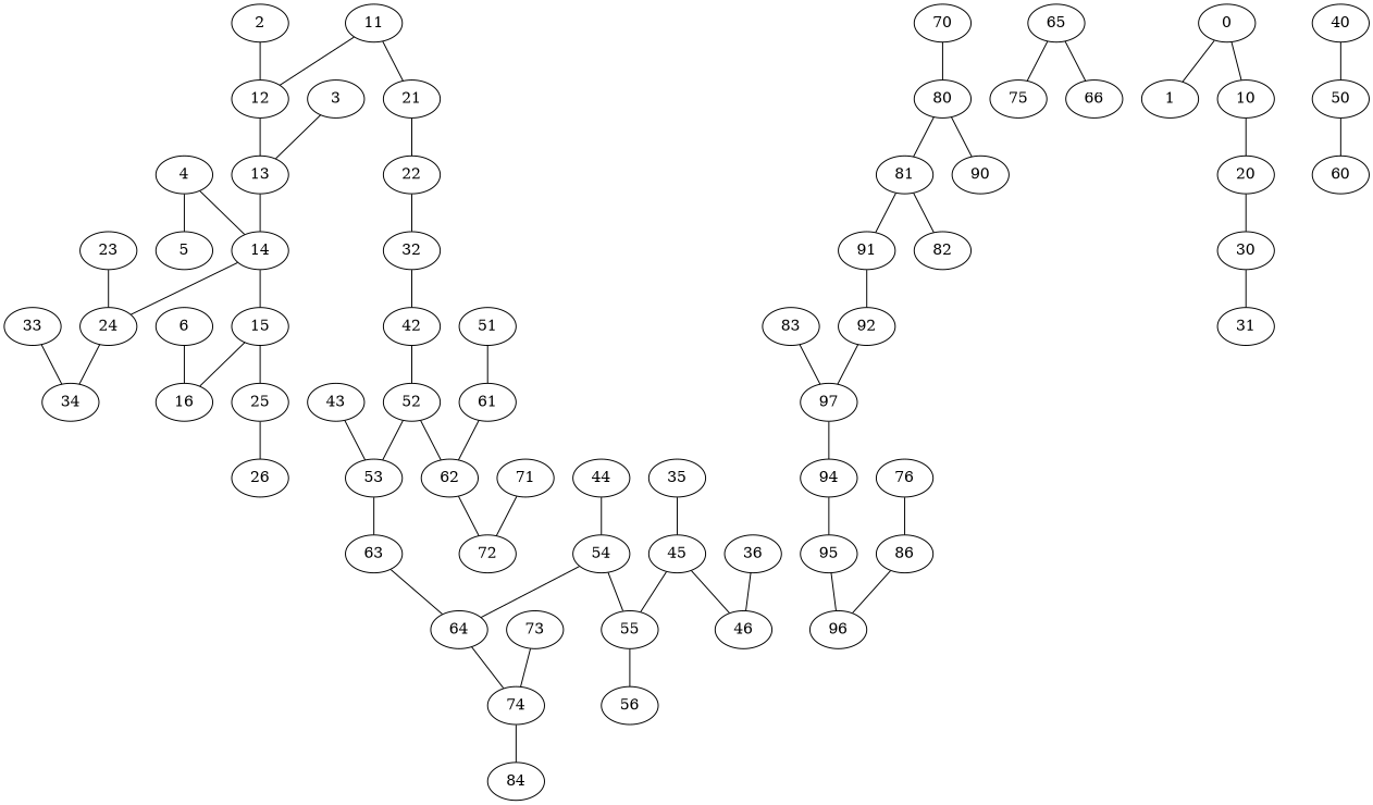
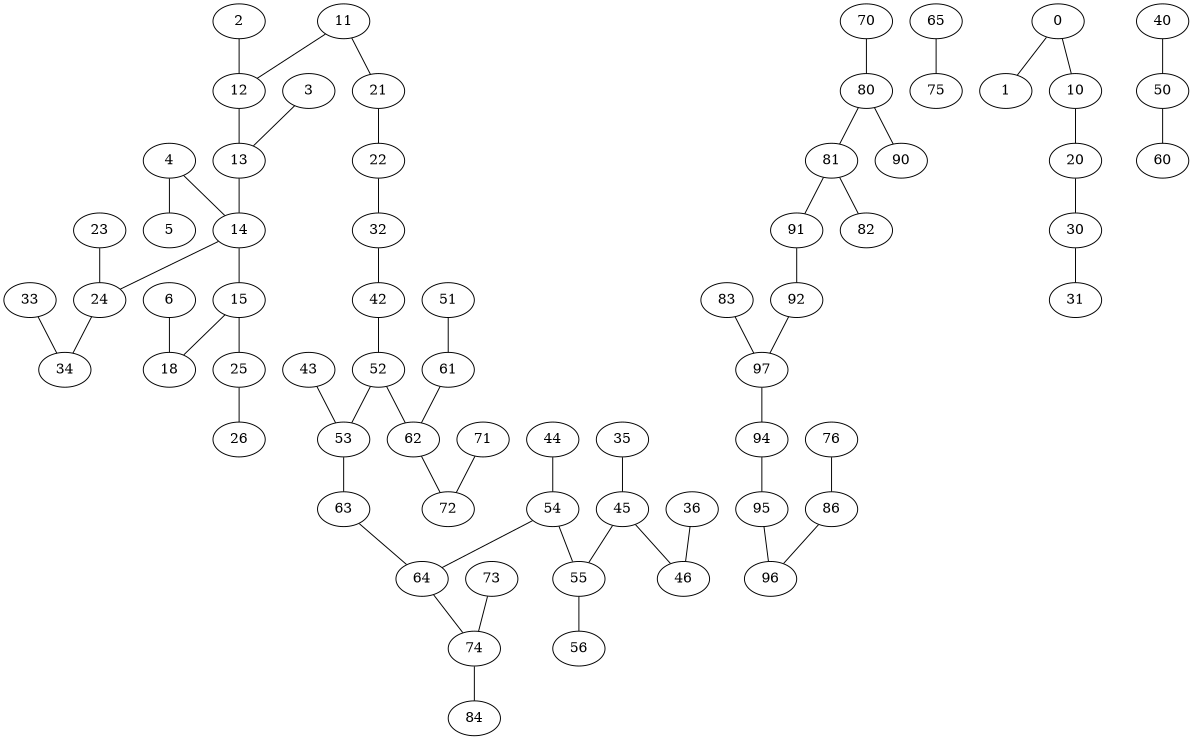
  graph {
    13
    14
    24
    15
    34
    25
-   16
+   16 [label=18]
    11
    21
    12
    22
    32
    23
    26
    86
    96
    63
    64
    74
    84
    65
    75
-   66
    0
    1
    10
    20
    n28 [label=97]
    83
    94
    95
    3
    43
    53
    33
    4
    5
    35
    45
    46
    55
    56
    30
    31
    81
    91
    82
    92
    2
    44
    54
    40
    50
    60
    51
    61
    71
    72
    62
    42
    73
    80
    90
    76
    52
    6
    36
    70
    13 -- 14
    14 -- 24
    14 -- 15
    24 -- 34
    15 -- 25
    15 -- 16
    25 -- 26
    11 -- 21
    11 -- 12
    21 -- 22
    12 -- 13
    22 -- 32
    32 -- 42
    23 -- 24
    86 -- 96
    63 -- 64
    64 -- 74
    74 -- 84
    65 -- 75
-   65 -- 66
    0 -- 1
    0 -- 10
    10 -- 20
    20 -- 30
    n28 -- 94
    83 -- n28
    94 -- 95
    95 -- 96
    3 -- 13
    43 -- 53
    53 -- 63
    33 -- 34
    4 -- 14
    4 -- 5
    35 -- 45
    45 -- 46
    45 -- 55
    55 -- 56
    30 -- 31
    81 -- 91
    81 -- 82
    91 -- 92
    92 -- n28
    2 -- 12
    44 -- 54
    54 -- 64
    54 -- 55
    40 -- 50
    50 -- 60
    51 -- 61
    61 -- 62
    71 -- 72
    62 -- 72
    42 -- 52
    73 -- 74
    80 -- 81
    80 -- 90
    76 -- 86
    52 -- 53
    52 -- 62
    6 -- 16
    36 -- 46
    70 -- 80
  }
